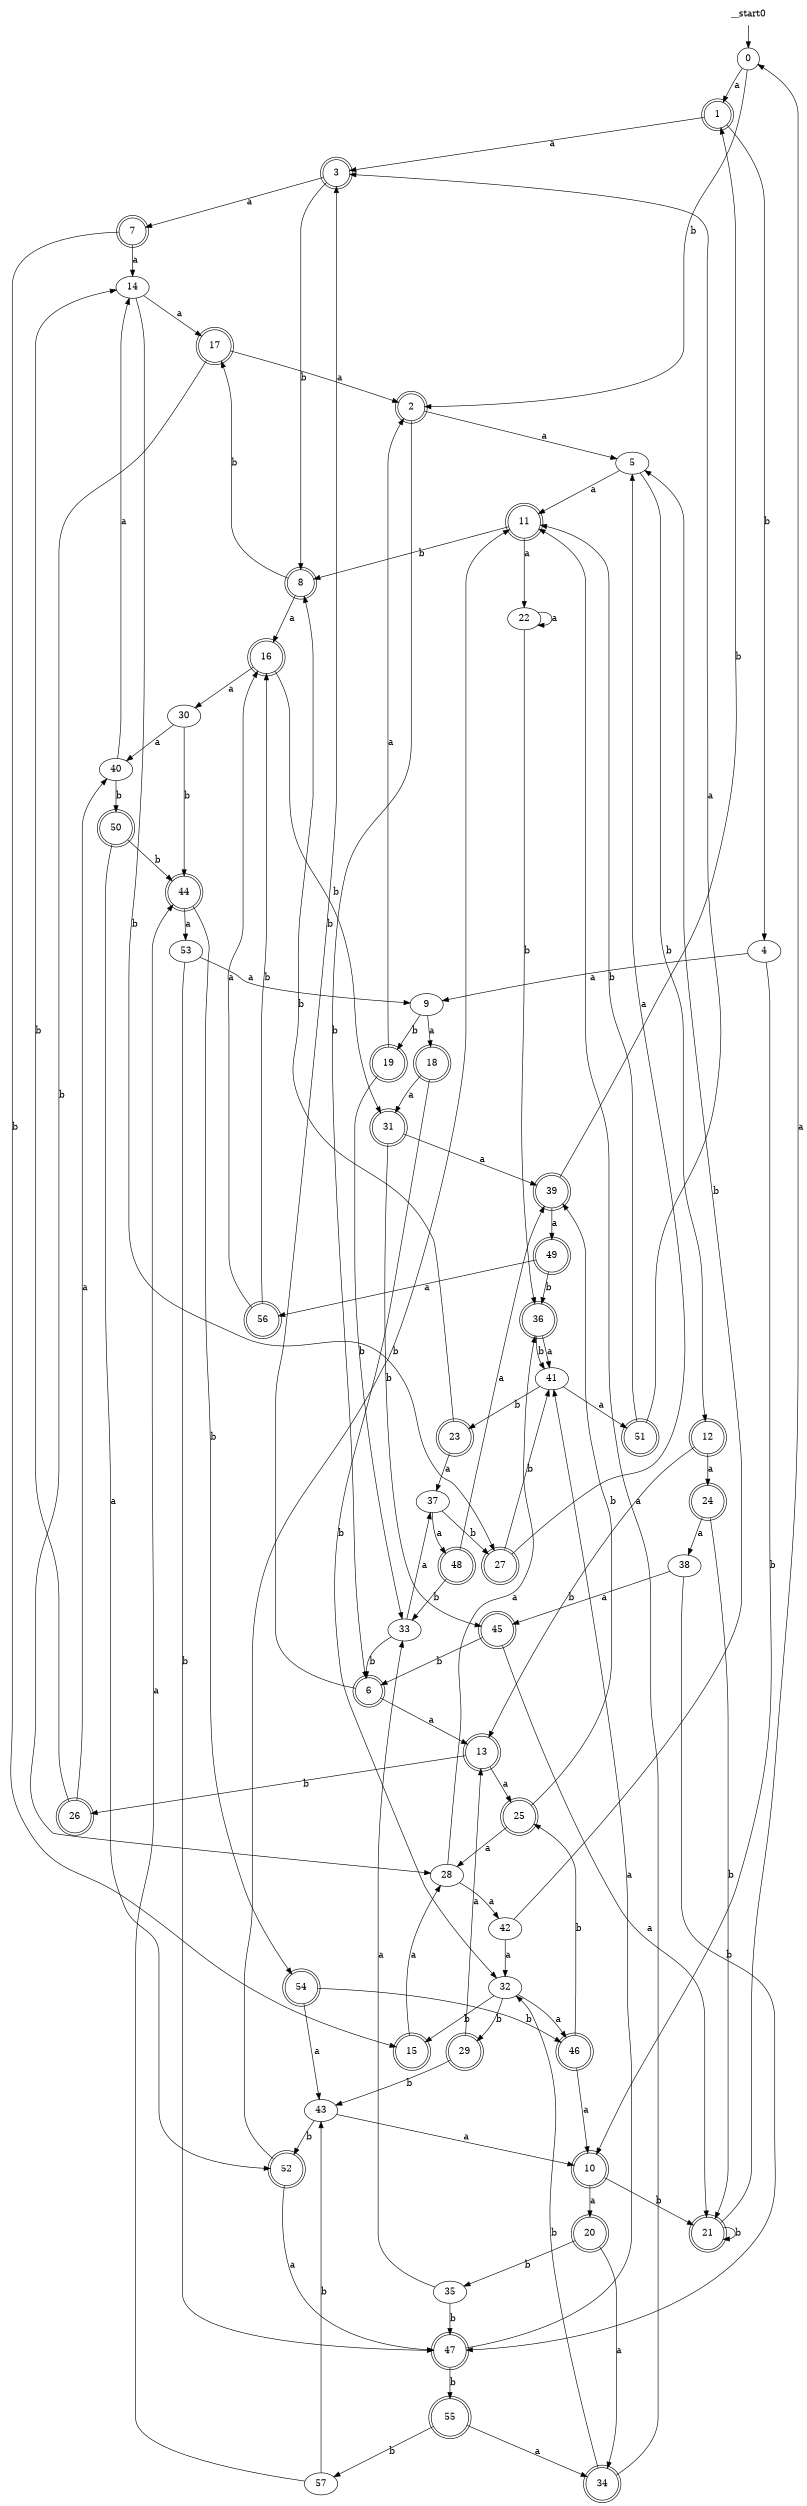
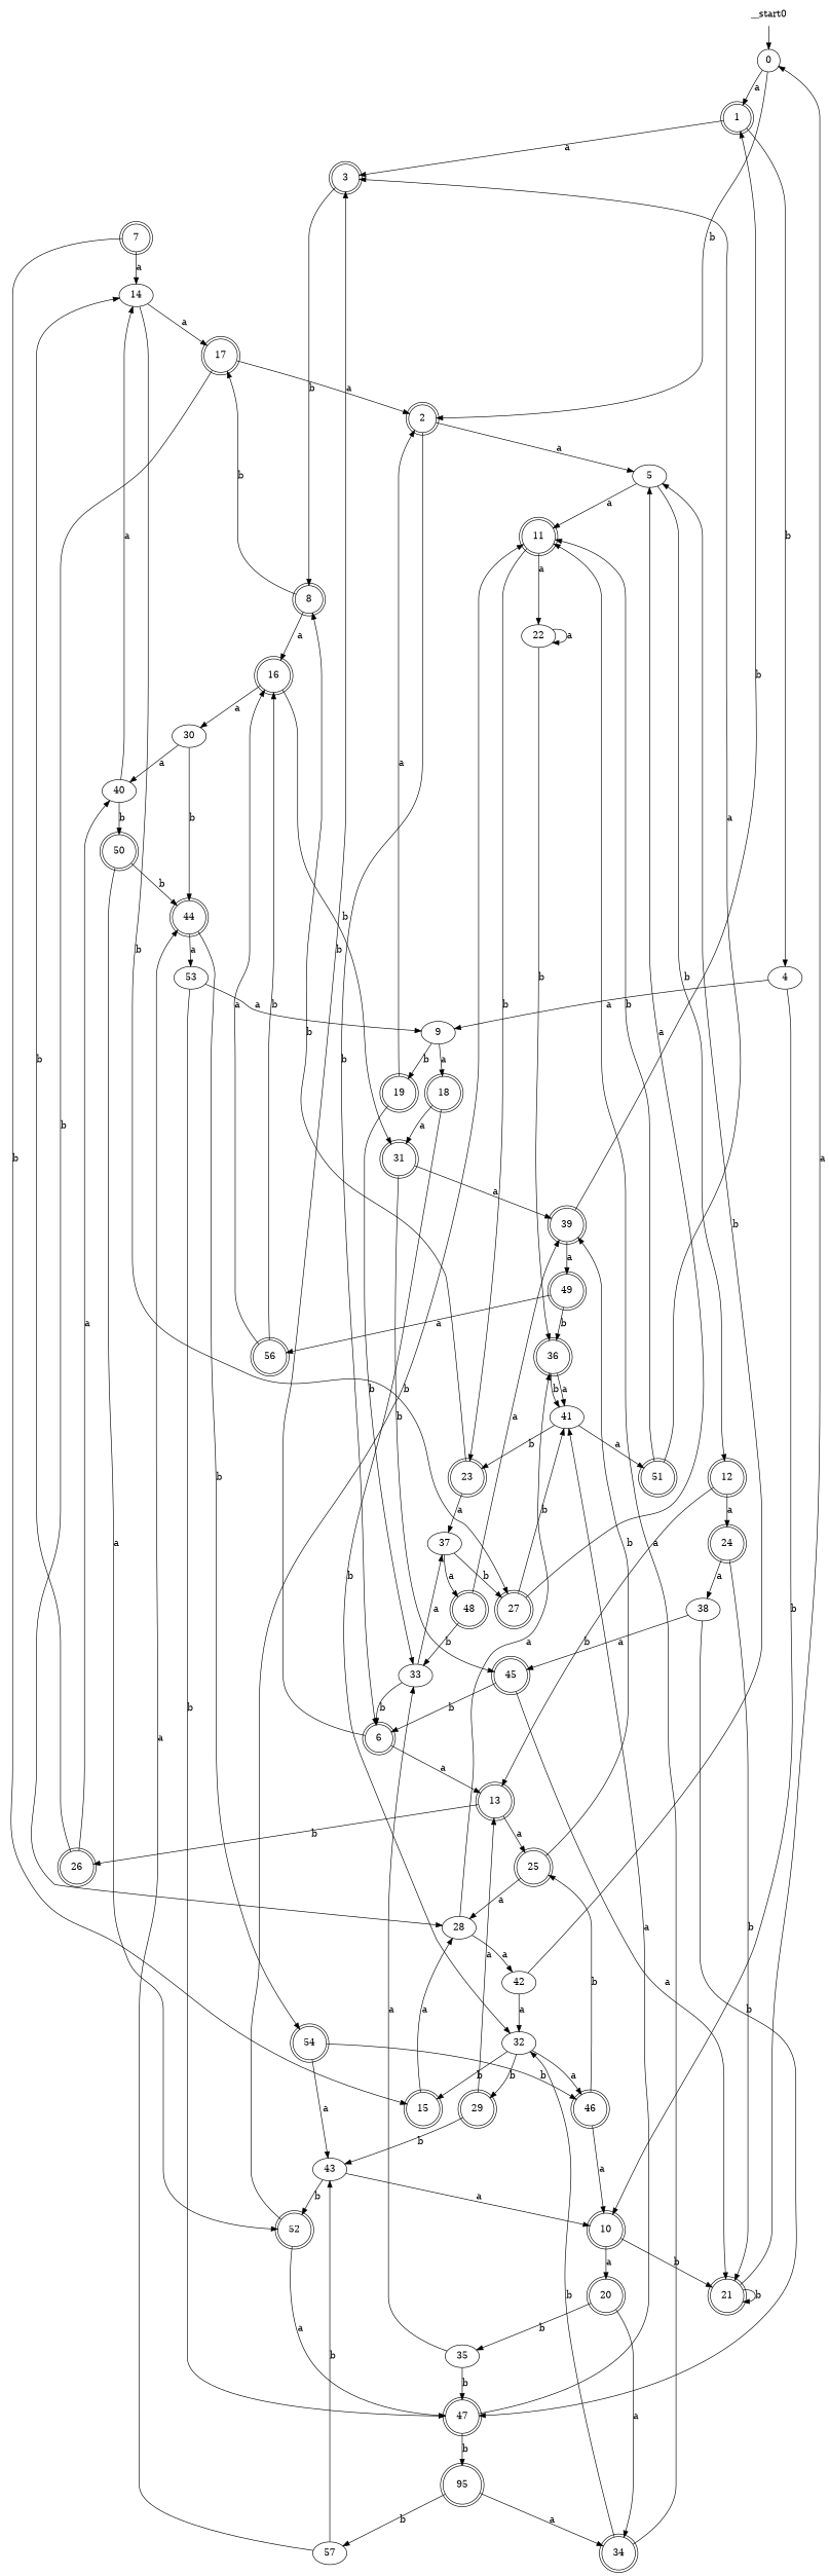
  digraph {
    node [shape=doublecircle]
    __start0 [shape=none]
    0 [shape=circle]
    1
    2
    3
    4 [shape=""]
    5 [shape=""]
    6
    7
    8
    9 [shape=""]
    10
    11
    12
    13
    14 [shape=""]
    15
    16
    17
    18
    19
    20
    21
    22 [shape=""]
    23
    24
    25
    26
    27
    28 [shape=""]
    30 [shape=""]
    31
    32 [shape=""]
    33 [shape=""]
    34
    35 [shape=""]
    36
    37 [shape=""]
    38 [shape=""]
    39
    40 [shape=""]
    41 [shape=""]
    42 [shape=""]
    29
    43 [shape=""]
    44
    45
    46
    47
    48
    49
    50
    51
    52
    53 [shape=""]
    54
-   55
+   55 [label=95]
    56
    57 [shape=""]
    __start0 -> 0
    0 -> 1 [label=a]
    0 -> 2 [label=b]
    1 -> 3 [label=a]
    1 -> 4 [label=b]
    2 -> 5 [label=a]
    2 -> 6 [label=b]
-   3 -> 7 [label=a]
    3 -> 8 [label=b]
    4 -> 9 [label=a]
    4 -> 10 [label=b]
    5 -> 11 [label=a]
    5 -> 12 [label=b]
    6 -> 3 [label=b]
    6 -> 13 [label=a]
    7 -> 14 [label=a]
    7 -> 15 [label=b]
    8 -> 16 [label=a]
    8 -> 17 [label=b]
    9 -> 18 [label=a]
    9 -> 19 [label=b]
    10 -> 20 [label=a]
    10 -> 21 [label=b]
    11 -> 22 [label=a]
-   11 -> 8 [label=b]
+   11 -> 23 [label=b]
    12 -> 13 [label=b]
    12 -> 24 [label=a]
    13 -> 25 [label=a]
    13 -> 26 [label=b]
    14 -> 17 [label=a]
    14 -> 27 [label=b]
    15 -> 28 [label=a]
    16 -> 30 [label=a]
    16 -> 31 [label=b]
    17 -> 2 [label=a]
    17 -> 28 [label=b]
    18 -> 31 [label=a]
    18 -> 32 [label=b]
    19 -> 2 [label=a]
    19 -> 33 [label=b]
    20 -> 34 [label=a]
    20 -> 35 [label=b]
    21 -> 0 [label=a]
    21 -> 21 [label=b]
    22 -> 22 [label=a]
    22 -> 36 [label=b]
    23 -> 8 [label=b]
    23 -> 37 [label=a]
    24 -> 21 [label=b]
    24 -> 38 [label=a]
    25 -> 28 [label=a]
    25 -> 39 [label=b]
    26 -> 14 [label=b]
    26 -> 40 [label=a]
    27 -> 5 [label=a]
    27 -> 41 [label=b]
    28 -> 36 [label=a]
    28 -> 42 [label=a]
    30 -> 40 [label=a]
    30 -> 44 [label=b]
    31 -> 39 [label=a]
    31 -> 45 [label=b]
    32 -> 15 [label=b]
    32 -> 29 [label=b]
    32 -> 46 [label=a]
    33 -> 6 [label=b]
    33 -> 37 [label=a]
    34 -> 11 [label=a]
    34 -> 32 [label=b]
    35 -> 33 [label=a]
    35 -> 47 [label=b]
    36 -> 41 [label=a]
    36 -> 41 [label=b]
    37 -> 27 [label=b]
    37 -> 48 [label=a]
    38 -> 45 [label=a]
    38 -> 47 [label=b]
    39 -> 1 [label=b]
    39 -> 49 [label=a]
    40 -> 14 [label=a]
    40 -> 50 [label=b]
    41 -> 23 [label=b]
    41 -> 51 [label=a]
    42 -> 5 [label=b]
    42 -> 32 [label=a]
    29 -> 13 [label=a]
    29 -> 43 [label=b]
    43 -> 10 [label=a]
    43 -> 52 [label=b]
    44 -> 53 [label=a]
    44 -> 54 [label=b]
    45 -> 6 [label=b]
    45 -> 21 [label=a]
    46 -> 10 [label=a]
    46 -> 25 [label=b]
    47 -> 41 [label=a]
    47 -> 55 [label=b]
    48 -> 33 [label=b]
    48 -> 39 [label=a]
    49 -> 36 [label=b]
    49 -> 56 [label=a]
    50 -> 44 [label=b]
    50 -> 52 [label=a]
    51 -> 3 [label=a]
    51 -> 11 [label=b]
    52 -> 11 [label=b]
    52 -> 47 [label=a]
    53 -> 9 [label=a]
    53 -> 47 [label=b]
    54 -> 43 [label=a]
    54 -> 46 [label=b]
    55 -> 34 [label=a]
    55 -> 57 [label=b]
    56 -> 16 [label=a]
    56 -> 16 [label=b]
    57 -> 43 [label=b]
    57 -> 44 [label=a]
  }
